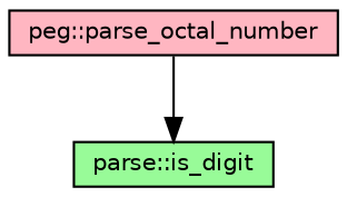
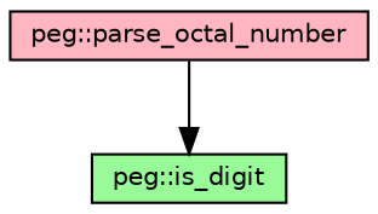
  digraph {
    rankdir=TB
    node [color=black fontname=Helvetica fontsize=10 shape=record style=filled]
    n1 [fillcolor=lightpink fontcolor=black height=0.2 label="peg::parse_octal_number" width=0.4]
-   n2 [fillcolor=palegreen height=0.2 label="parse::is_digit" width=0.4]
+   n2 [fillcolor=palegreen height=0.2 label="peg::is_digit" width=0.4]
    n1 -> n2 [color=black fontname=Helvetica fontsize=10 labelfontname=Helvetica labelfontsize=10 style=solid]
  }
